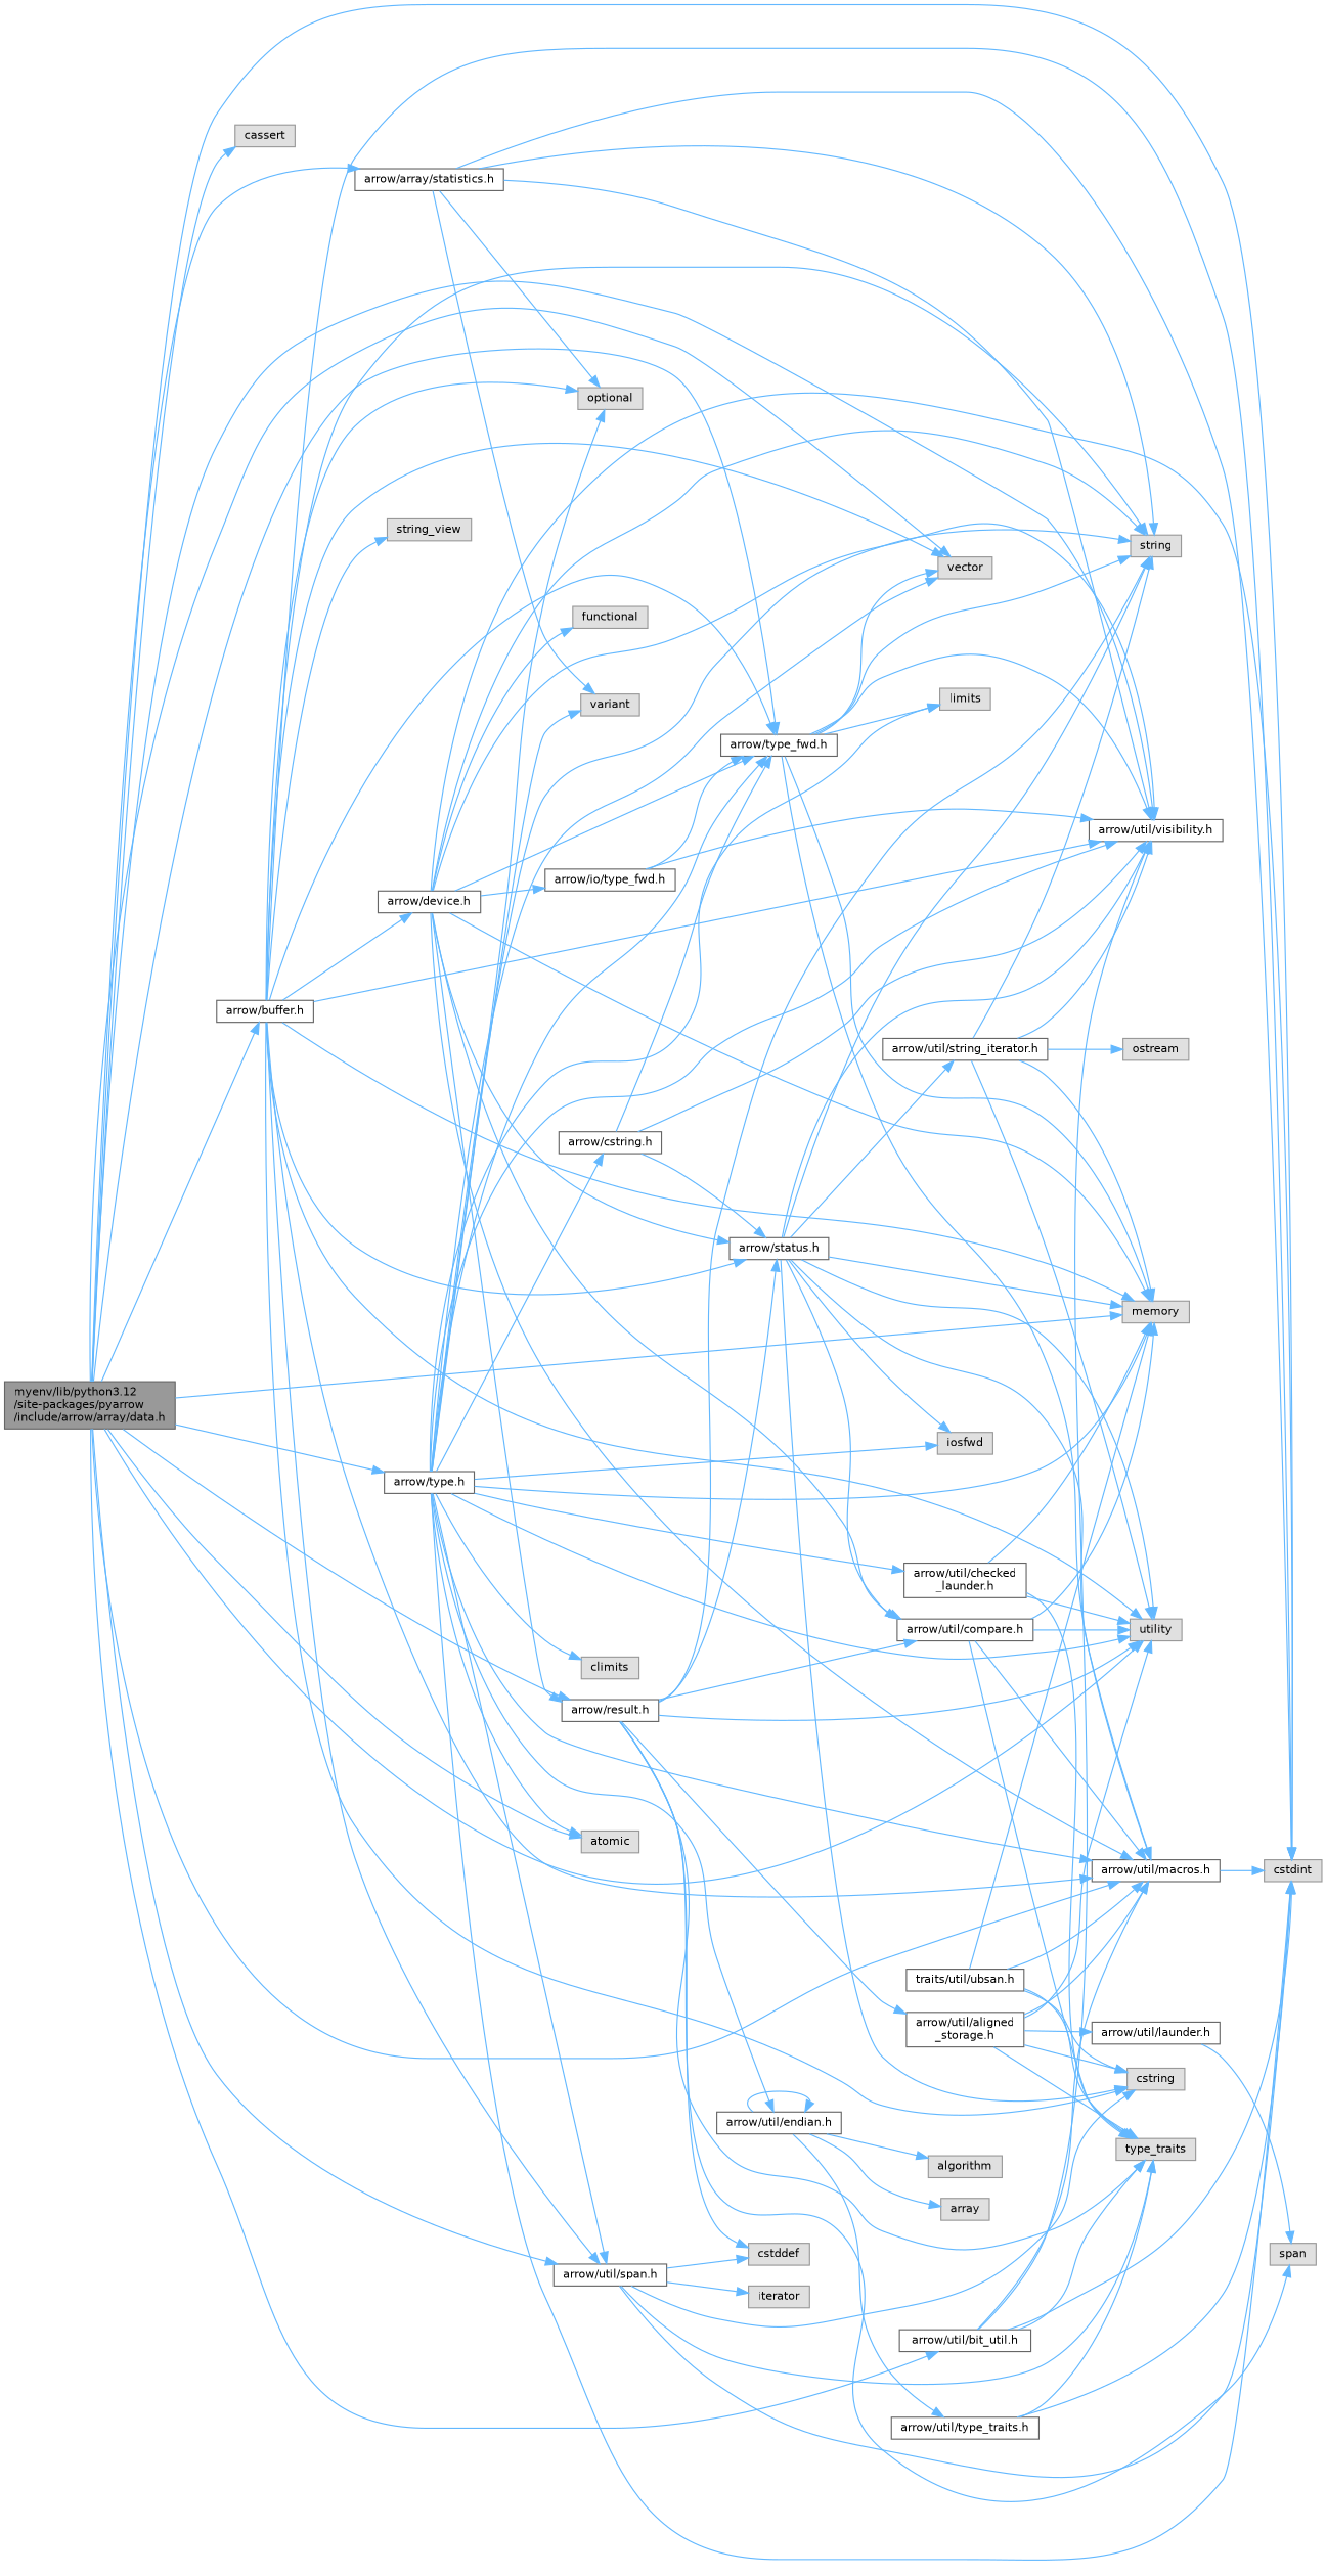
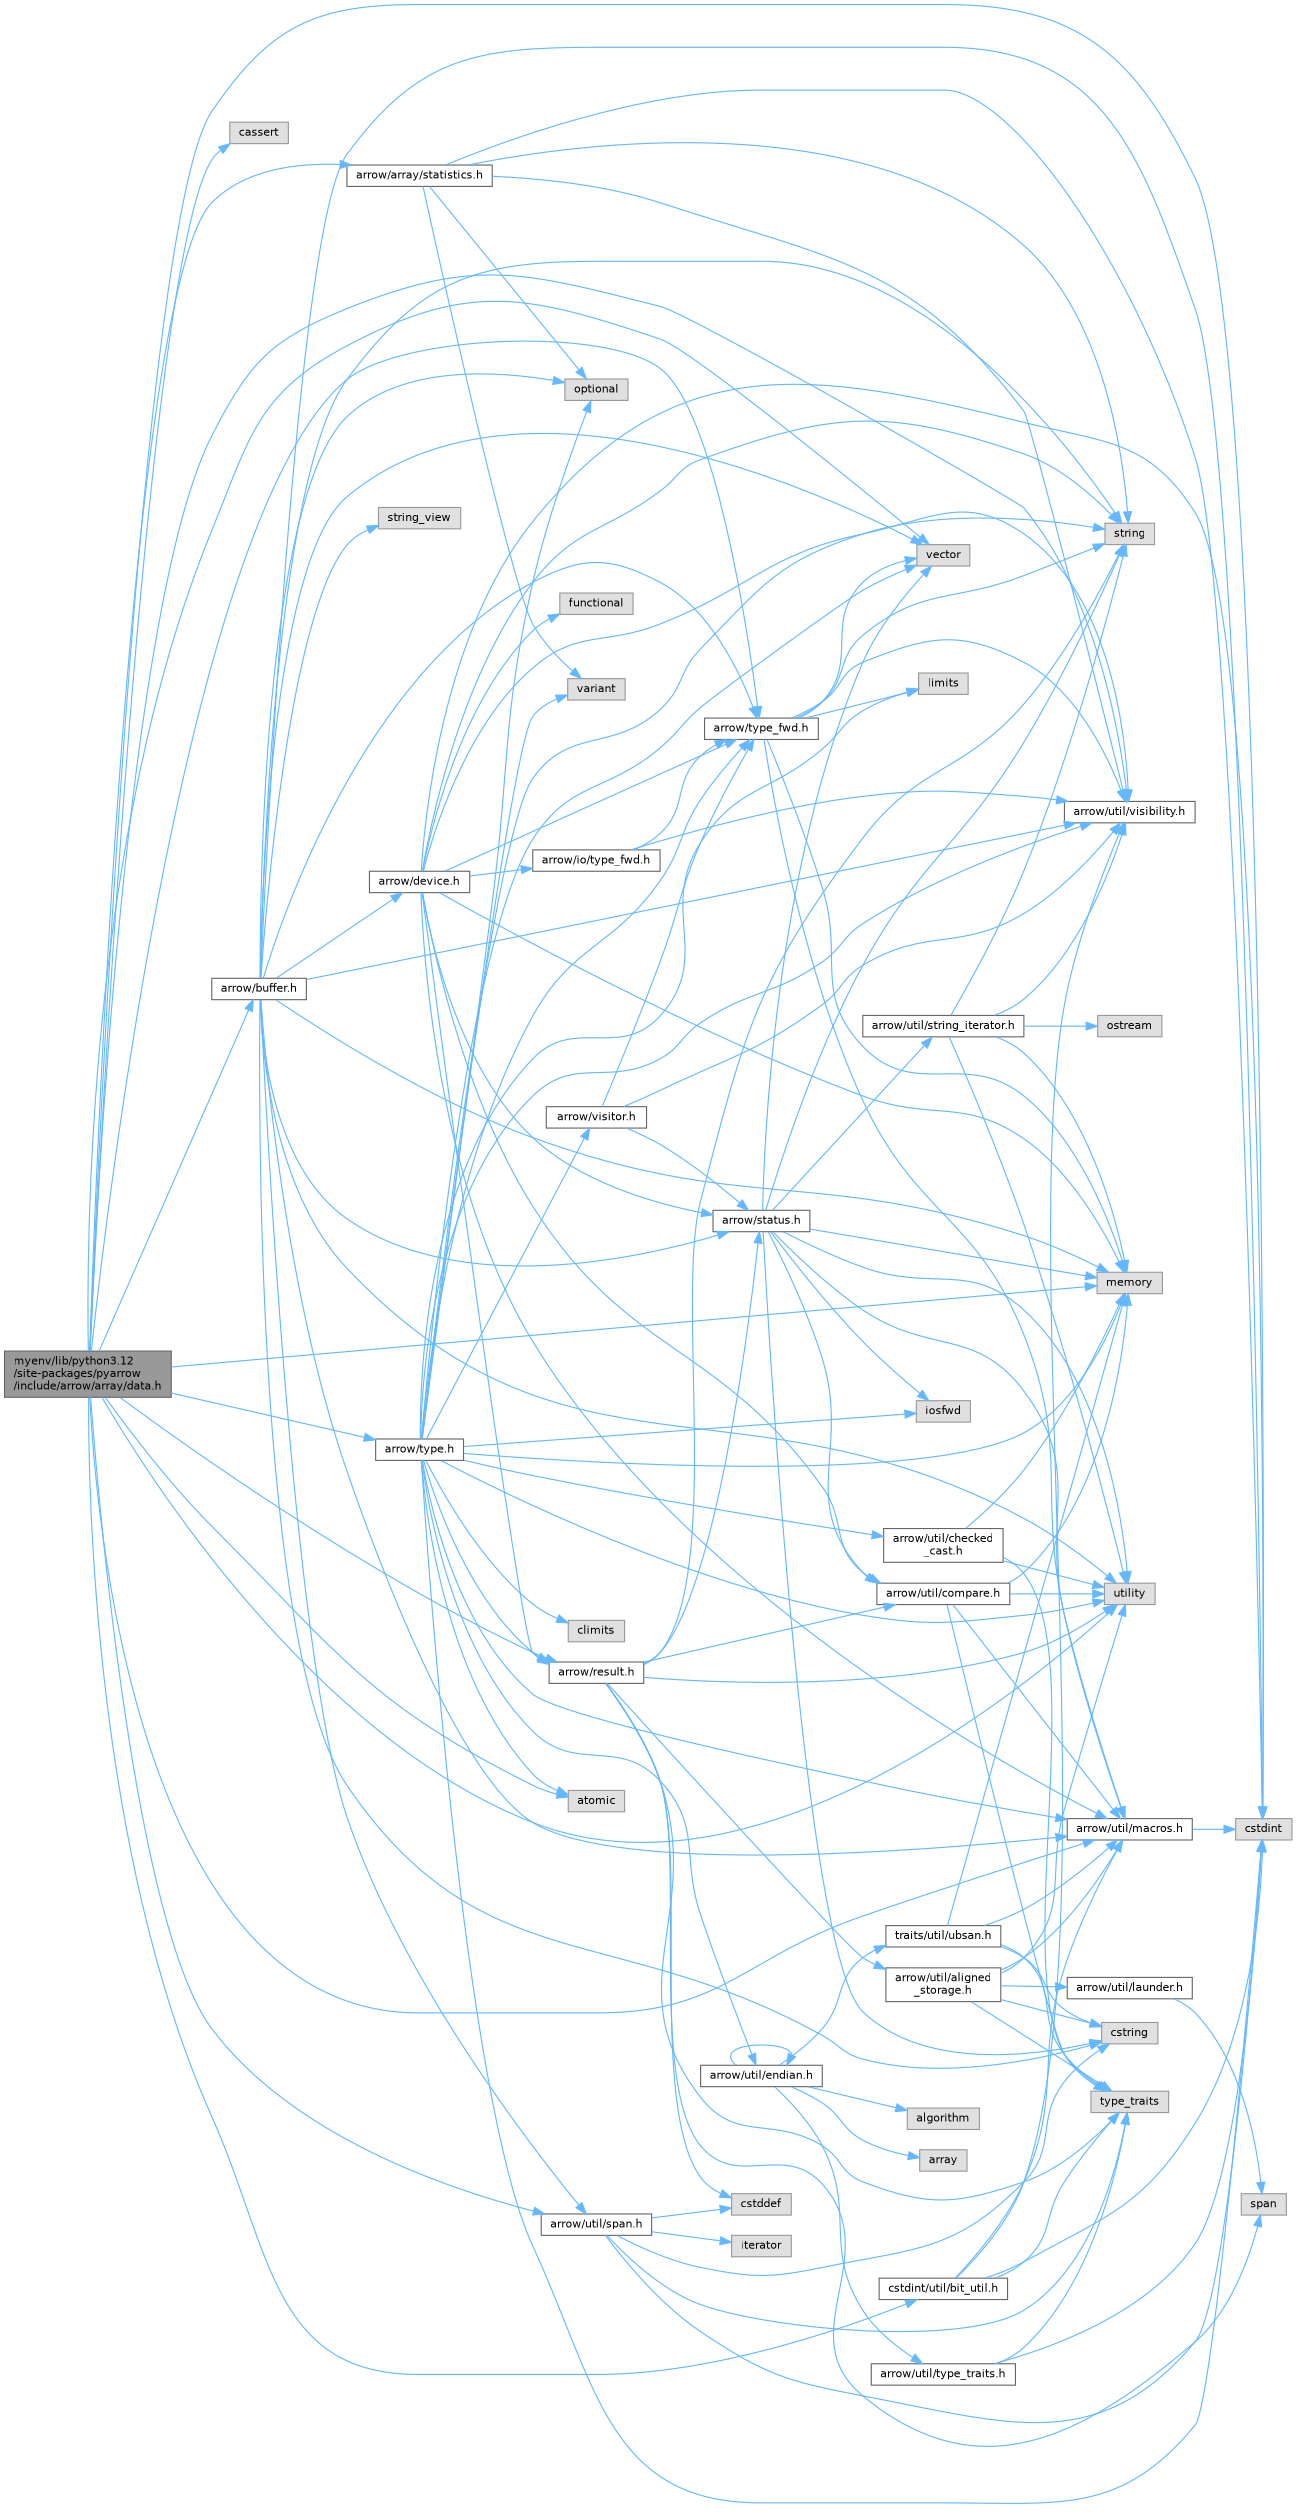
  digraph {
    rankdir=LR
    node [color=grey60 fillcolor="#E0E0E0" fontname=Helvetica fontsize=10 shape=box style=filled]
    edge [color=steelblue1 fontname=Helvetica fontsize=10 labelfontname=Helvetica labelfontsize=10 style=solid]
    n1 [color=gray40 fillcolor=grey60 fontcolor=black height=0.2 label="myenv/lib/python3.12\l/site-packages/pyarrow\l/include/arrow/array/data.h" width=0.4]
    n2 [height=0.2 label=atomic width=0.4]
    n3 [height=0.2 label=cassert width=0.4]
    n4 [height=0.2 label=cstdint width=0.4]
    n5 [height=0.2 label=memory width=0.4]
    n6 [height=0.2 label=utility width=0.4]
    n7 [height=0.2 label=vector width=0.4]
    n8 [color=grey40 fillcolor=white height=0.2 label="arrow/array/statistics.h" width=0.4]
    n9 [color=grey40 fillcolor=white height=0.2 label="arrow/util/visibility.h" width=0.4]
    n10 [color=grey40 fillcolor=white height=0.2 label="arrow/buffer.h" width=0.4]
    n11 [color=grey40 fillcolor=white height=0.2 label="arrow/type_fwd.h" width=0.4]
    n12 [color=grey40 fillcolor=white height=0.2 label="arrow/util/macros.h" width=0.4]
    n13 [color=grey40 fillcolor=white height=0.2 label="arrow/result.h" width=0.4]
    n14 [color=grey40 fillcolor=white height=0.2 label="arrow/util/span.h" width=0.4]
    n15 [color=grey40 fillcolor=white height=0.2 label="arrow/type.h" width=0.4]
-   n16 [color=grey40 fillcolor=white height=0.2 label="arrow/util/bit_util.h" width=0.4]
+   n16 [color=grey40 fillcolor=white height=0.2 label="cstdint/util/bit_util.h" width=0.4]
    n17 [height=0.2 label=optional width=0.4]
    n18 [height=0.2 label=string width=0.4]
    n19 [height=0.2 label=variant width=0.4]
    n20 [height=0.2 label=cstring width=0.4]
    n21 [height=0.2 label=string_view width=0.4]
    n22 [color=grey40 fillcolor=white height=0.2 label="arrow/device.h" width=0.4]
    n23 [color=grey40 fillcolor=white height=0.2 label="arrow/status.h" width=0.4]
    n24 [height=0.2 label=limits width=0.4]
    n25 [color=grey40 fillcolor=white height=0.2 label="arrow/util/compare.h" width=0.4]
    n26 [height=0.2 label=cstddef width=0.4]
    n27 [height=0.2 label=span width=0.4]
    n28 [height=0.2 label=type_traits width=0.4]
    n29 [color=grey40 fillcolor=white height=0.2 label="arrow/util/aligned\l_storage.h" width=0.4]
    n30 [height=0.2 label=iterator width=0.4]
    n31 [height=0.2 label=iosfwd width=0.4]
    n32 [height=0.2 label=climits width=0.4]
-   n33 [color=grey40 fillcolor=white height=0.2 label="arrow/util/checked\l_launder.h" width=0.4]
+   n33 [color=grey40 fillcolor=white height=0.2 label="arrow/util/checked\l_cast.h" width=0.4]
    n34 [color=grey40 fillcolor=white height=0.2 label="arrow/util/endian.h" width=0.4]
-   n35 [color=grey40 fillcolor=white height=0.2 label="arrow/cstring.h" width=0.4]
+   n35 [color=grey40 fillcolor=white height=0.2 label="arrow/visitor.h" width=0.4]
    n36 [height=0.2 label=functional width=0.4]
    n37 [color=grey40 fillcolor=white height=0.2 label="arrow/io/type_fwd.h" width=0.4]
    n38 [color=grey40 fillcolor=white height=0.2 label="arrow/util/string_iterator.h" width=0.4]
    n39 [color=grey40 fillcolor=white height=0.2 label="arrow/util/launder.h" width=0.4]
    n40 [height=0.2 label=ostream width=0.4]
    n41 [height=0.2 label=algorithm width=0.4]
    n42 [height=0.2 label=array width=0.4]
    n43 [color=grey40 fillcolor=white height=0.2 label="arrow/util/type_traits.h" width=0.4]
    n44 [color=grey40 fillcolor=white height=0.2 label="traits/util/ubsan.h" width=0.4]
    n1 -> n2
    n1 -> n3
    n1 -> n4
    n1 -> n5
    n1 -> n6
    n1 -> n7
    n1 -> n8
    n1 -> n9
    n1 -> n10
    n1 -> n11
    n1 -> n12
    n1 -> n13
    n1 -> n14
    n1 -> n15
    n1 -> n16
    n8 -> n4
    n8 -> n9
    n8 -> n17
    n8 -> n18
    n8 -> n19
    n10 -> n4
    n10 -> n5
    n10 -> n6
    n10 -> n7
    n10 -> n9
    n10 -> n11
    n10 -> n12
    n10 -> n14
    n10 -> n17
    n10 -> n18
    n10 -> n20
    n10 -> n21
    n10 -> n22
    n10 -> n23
    n11 -> n5
    n11 -> n7
    n11 -> n9
    n11 -> n12
    n11 -> n18
    n11 -> n24
    n12 -> n4
    n13 -> n6
    n13 -> n18
    n13 -> n23
    n13 -> n25
    n13 -> n26
    n13 -> n27
    n13 -> n28
    n13 -> n29
    n14 -> n4
    n14 -> n20
    n14 -> n26
    n14 -> n28
    n14 -> n30
    n15 -> n2
    n15 -> n4
    n15 -> n5
    n15 -> n6
    n15 -> n7
    n15 -> n9
    n15 -> n11
    n15 -> n12
-   n15 -> n14
+   n15 -> n13
    n15 -> n17
    n15 -> n18
    n15 -> n19
    n15 -> n24
    n15 -> n31
    n15 -> n32
    n15 -> n33
    n15 -> n34
    n15 -> n35
    n16 -> n4
    n16 -> n9
    n16 -> n12
    n16 -> n28
    n22 -> n4
    n22 -> n5
    n22 -> n9
    n22 -> n11
    n22 -> n12
    n22 -> n13
    n22 -> n18
    n22 -> n23
    n22 -> n25
    n22 -> n36
    n22 -> n37
    n23 -> n5
    n23 -> n6
-   n23 -> n9
+   n23 -> n7
    n23 -> n12
    n23 -> n18
    n23 -> n20
    n23 -> n25
    n23 -> n31
    n23 -> n38
    n25 -> n5
    n25 -> n6
    n25 -> n12
    n25 -> n28
    n29 -> n6
    n29 -> n12
    n29 -> n20
    n29 -> n28
    n29 -> n39
    n33 -> n5
    n33 -> n6
    n33 -> n28
    n34 -> n34
    n34 -> n41
    n34 -> n42
    n34 -> n43
+   n34 -> n44
    n35 -> n9
    n35 -> n11
    n35 -> n23
    n37 -> n9
    n37 -> n11
    n38 -> n5
    n38 -> n6
    n38 -> n9
    n38 -> n18
    n38 -> n40
    n39 -> n27
    n43 -> n4
    n43 -> n28
    n44 -> n5
    n44 -> n12
    n44 -> n20
    n44 -> n28
  }
